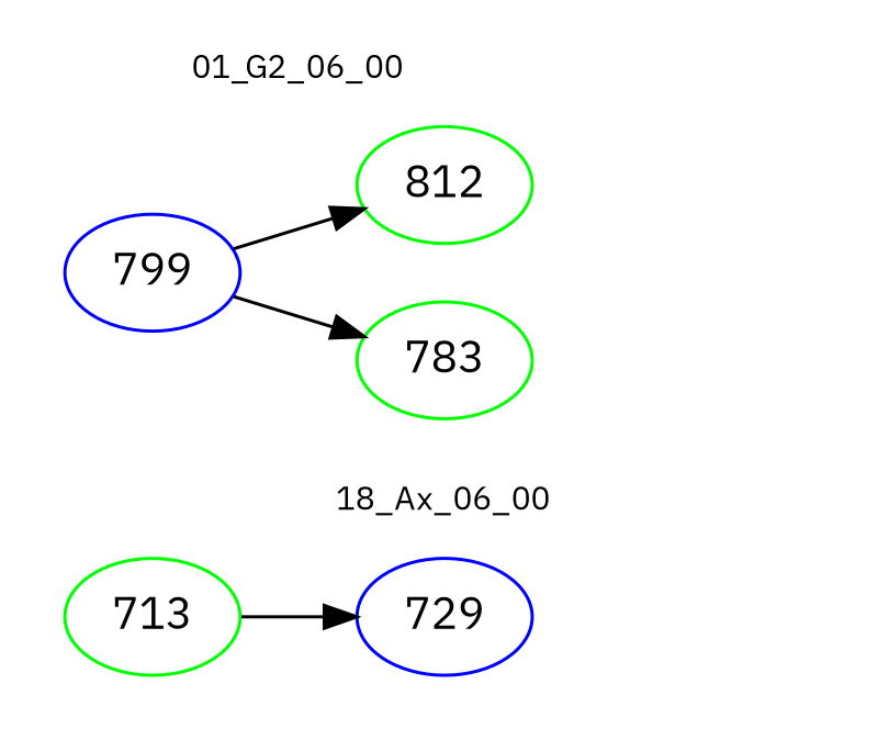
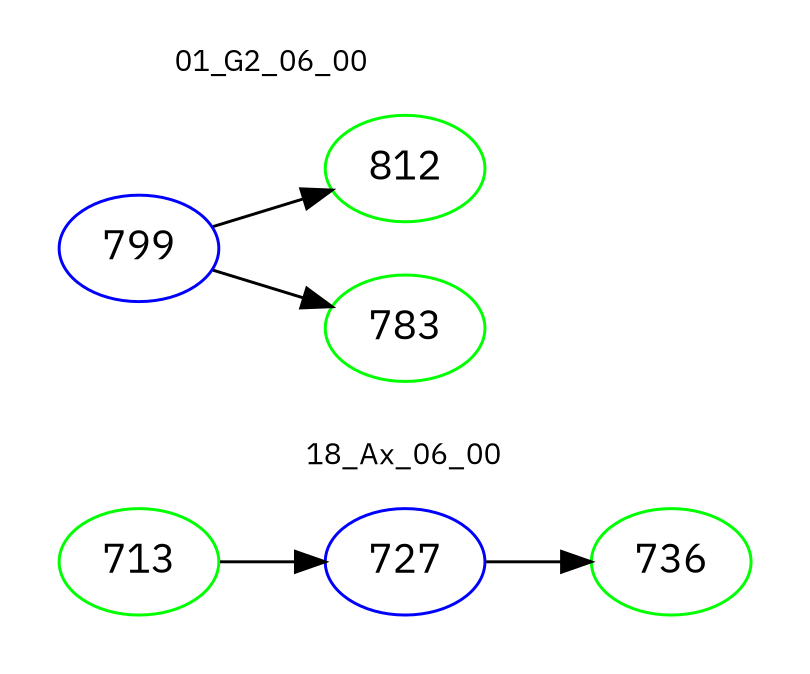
  digraph {
    fontname="IBM Plex Sans"
    rankdir=LR
    node [color=green fontname="IBM Plex Sans"]
    edge [color=black fontname="IBM Plex Sans"]
-   n1 [color=blue label=729]
+   n1 [color=blue label=727]
    n2 [label=713]
+   n3 [label=736]
    n4 [color=blue label=799]
    n5 [label=783]
    n6 [label=812]
    subgraph cluster_1 {
      color=white
      fontsize=10
      label="18_Ax_06_00"
      n1
      n2
+     n3
    }
    subgraph cluster_2 {
      color=white
      fontsize=10
      label="01_G2_06_00"
      n4
      n5
      n6
    }
+   n1 -> n3
    n2 -> n1
    n4 -> n5
    n4 -> n6
  }
